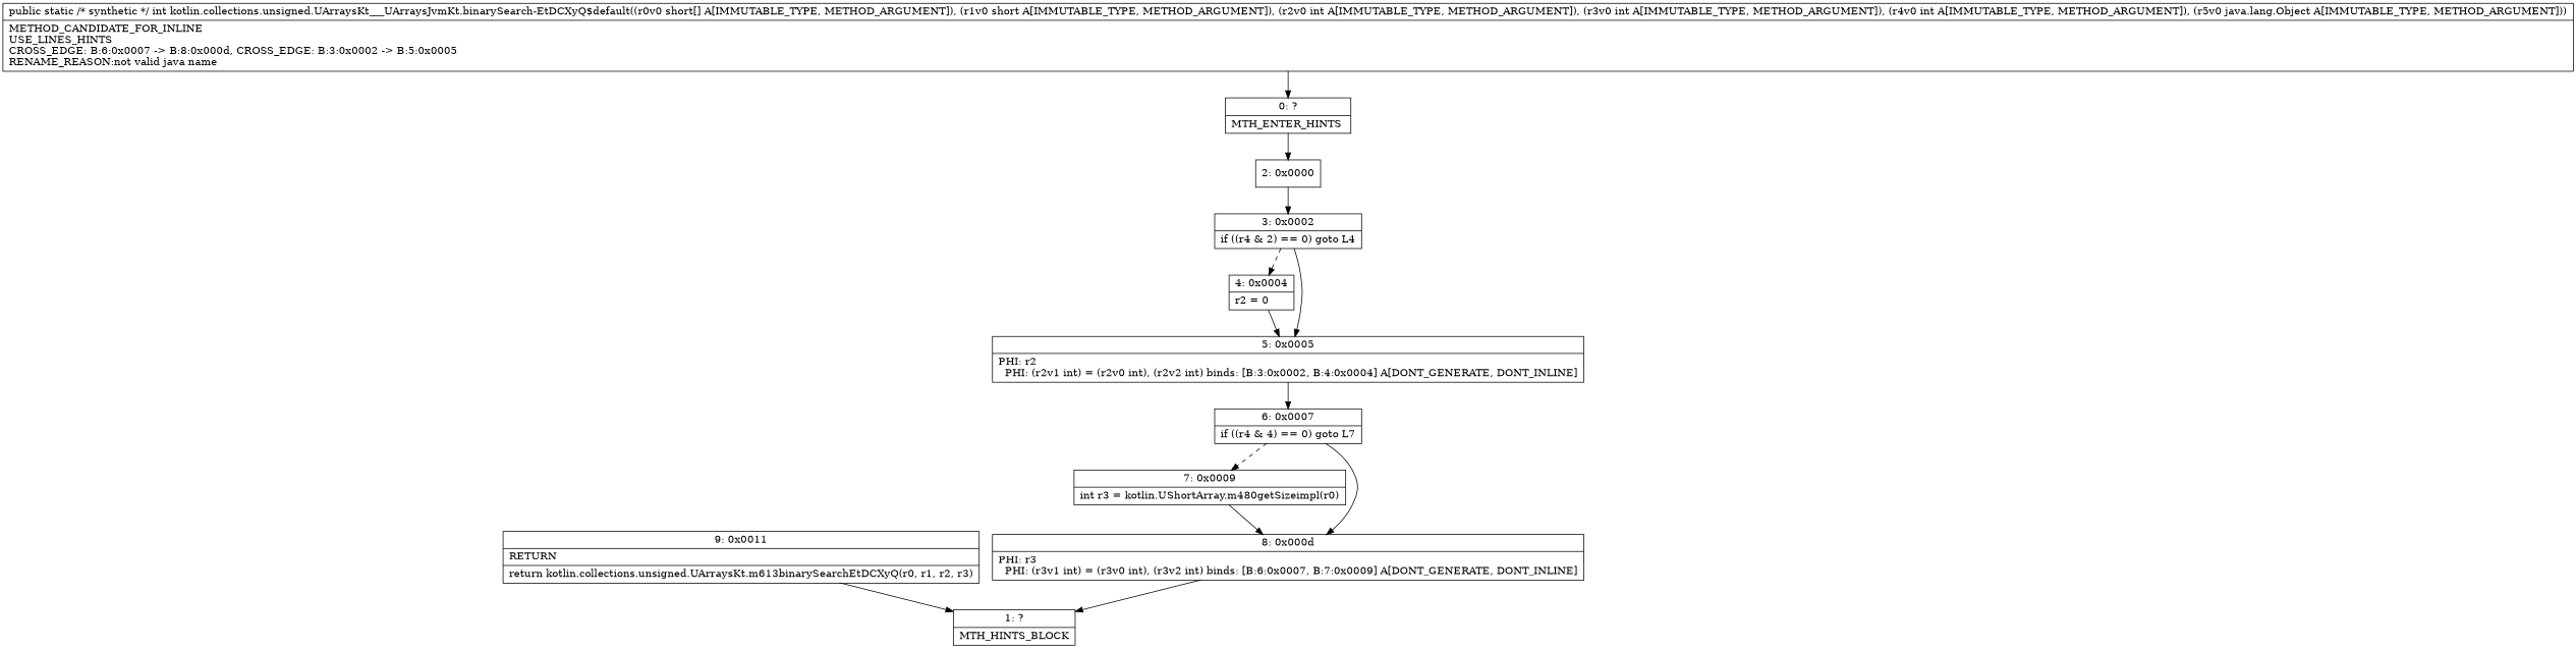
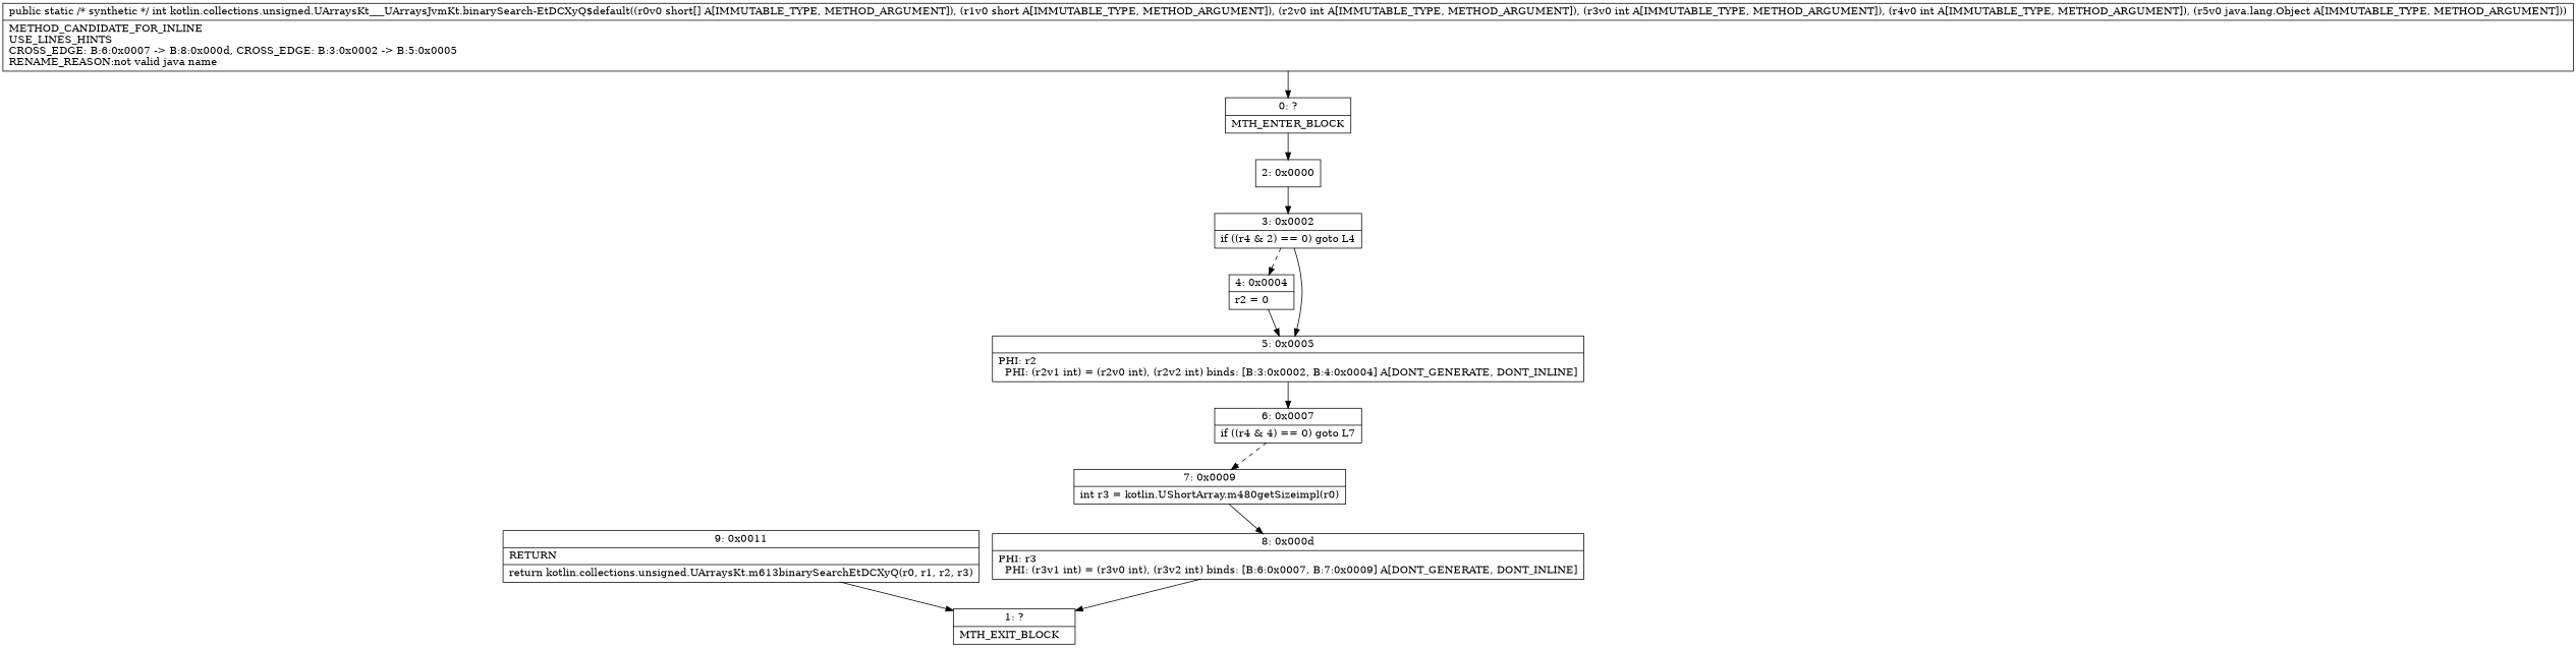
  digraph {
    node [shape=record]
-   n1 [label="{0\:\ ?|MTH_ENTER_HINTS\l}"]
+   n1 [label="{0\:\ ?|MTH_ENTER_BLOCK\l}"]
    n2 [label="{2\:\ 0x0000}"]
    n3 [label="{3\:\ 0x0002|if ((r4 & 2) == 0) goto L4\l}"]
    n4 [label="{4\:\ 0x0004|r2 = 0\l}"]
    n5 [label="{5\:\ 0x0005|PHI: r2 \l  PHI: (r2v1 int) = (r2v0 int), (r2v2 int) binds: [B:3:0x0002, B:4:0x0004] A[DONT_GENERATE, DONT_INLINE]\l}"]
    n6 [label="{6\:\ 0x0007|if ((r4 & 4) == 0) goto L7\l}"]
    n7 [label="{7\:\ 0x0009|int r3 = kotlin.UShortArray.m480getSizeimpl(r0)\l}"]
    n8 [label="{8\:\ 0x000d|PHI: r3 \l  PHI: (r3v1 int) = (r3v0 int), (r3v2 int) binds: [B:6:0x0007, B:7:0x0009] A[DONT_GENERATE, DONT_INLINE]\l}"]
-   n9 [label="{1\:\ ?|MTH_HINTS_BLOCK\l}"]
+   n9 [label="{1\:\ ?|MTH_EXIT_BLOCK\l}"]
    n10 [label="{9\:\ 0x0011|RETURN\l|return kotlin.collections.unsigned.UArraysKt.m613binarySearchEtDCXyQ(r0, r1, r2, r3)\l}"]
    n11 [label="{public static \/* synthetic *\/ int kotlin.collections.unsigned.UArraysKt___UArraysJvmKt.binarySearch\-EtDCXyQ$default((r0v0 short[] A[IMMUTABLE_TYPE, METHOD_ARGUMENT]), (r1v0 short A[IMMUTABLE_TYPE, METHOD_ARGUMENT]), (r2v0 int A[IMMUTABLE_TYPE, METHOD_ARGUMENT]), (r3v0 int A[IMMUTABLE_TYPE, METHOD_ARGUMENT]), (r4v0 int A[IMMUTABLE_TYPE, METHOD_ARGUMENT]), (r5v0 java.lang.Object A[IMMUTABLE_TYPE, METHOD_ARGUMENT]))  | METHOD_CANDIDATE_FOR_INLINE\lUSE_LINES_HINTS\lCROSS_EDGE: B:6:0x0007 \-\> B:8:0x000d, CROSS_EDGE: B:3:0x0002 \-\> B:5:0x0005\lRENAME_REASON:not valid java name\l}"]
    n1 -> n2
    n2 -> n3
    n3 -> n4 [style=dashed]
    n3 -> n5
    n4 -> n5
    n5 -> n6
    n6 -> n7 [style=dashed]
-   n6 -> n8
    n7 -> n8
    n8 -> n9
    n10 -> n9
    n11 -> n1
  }
